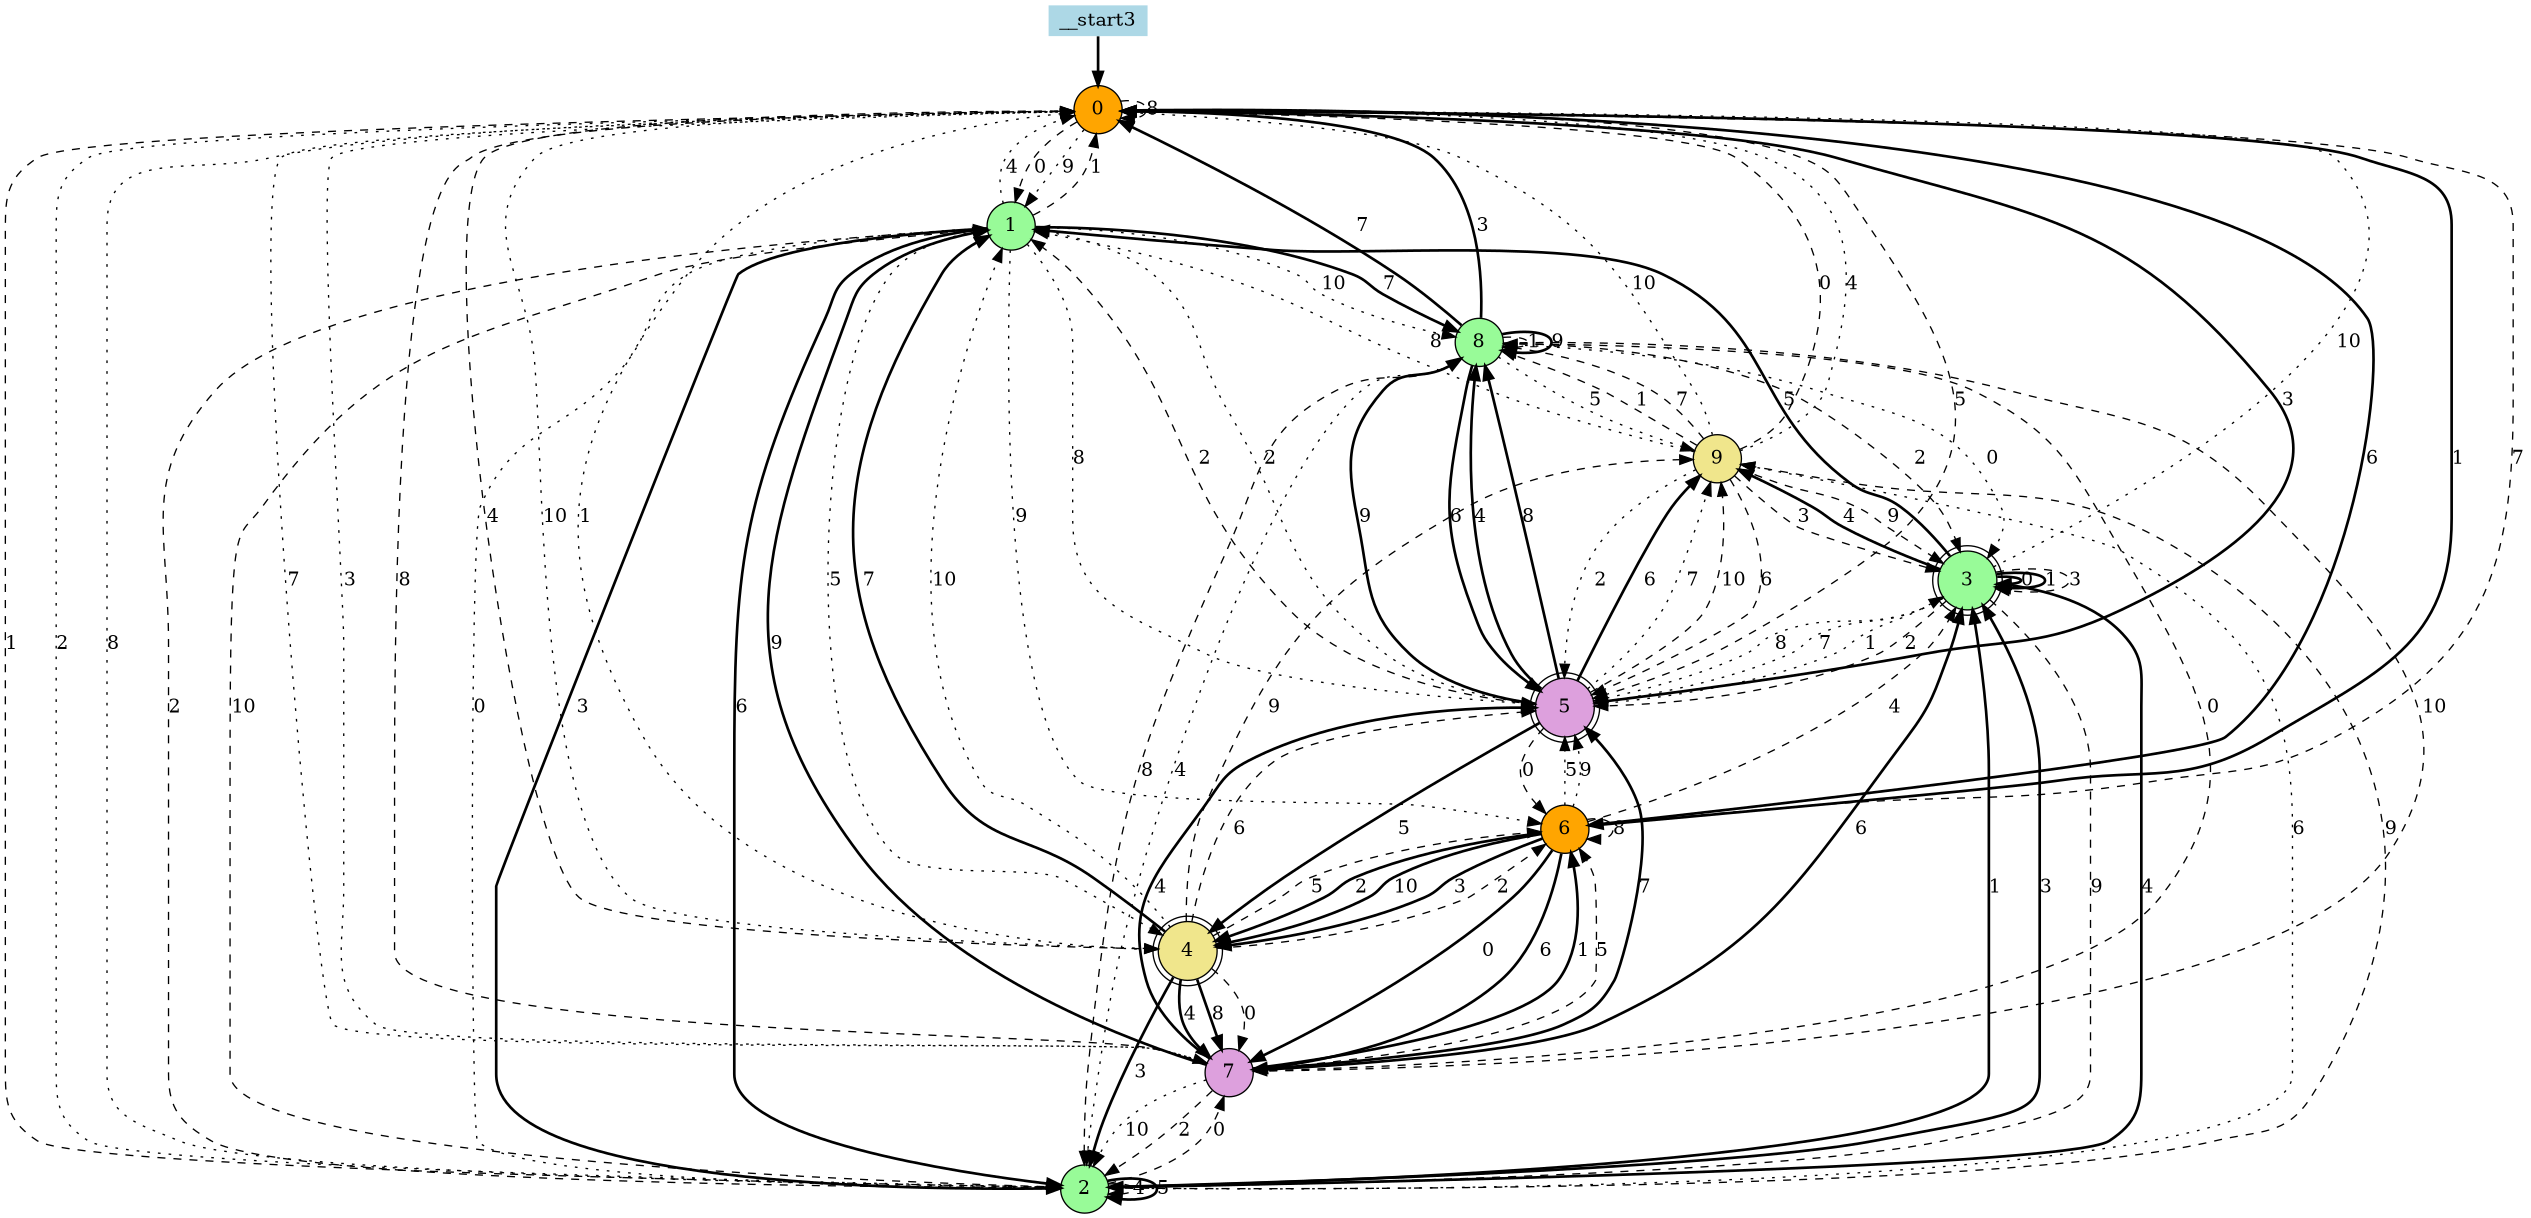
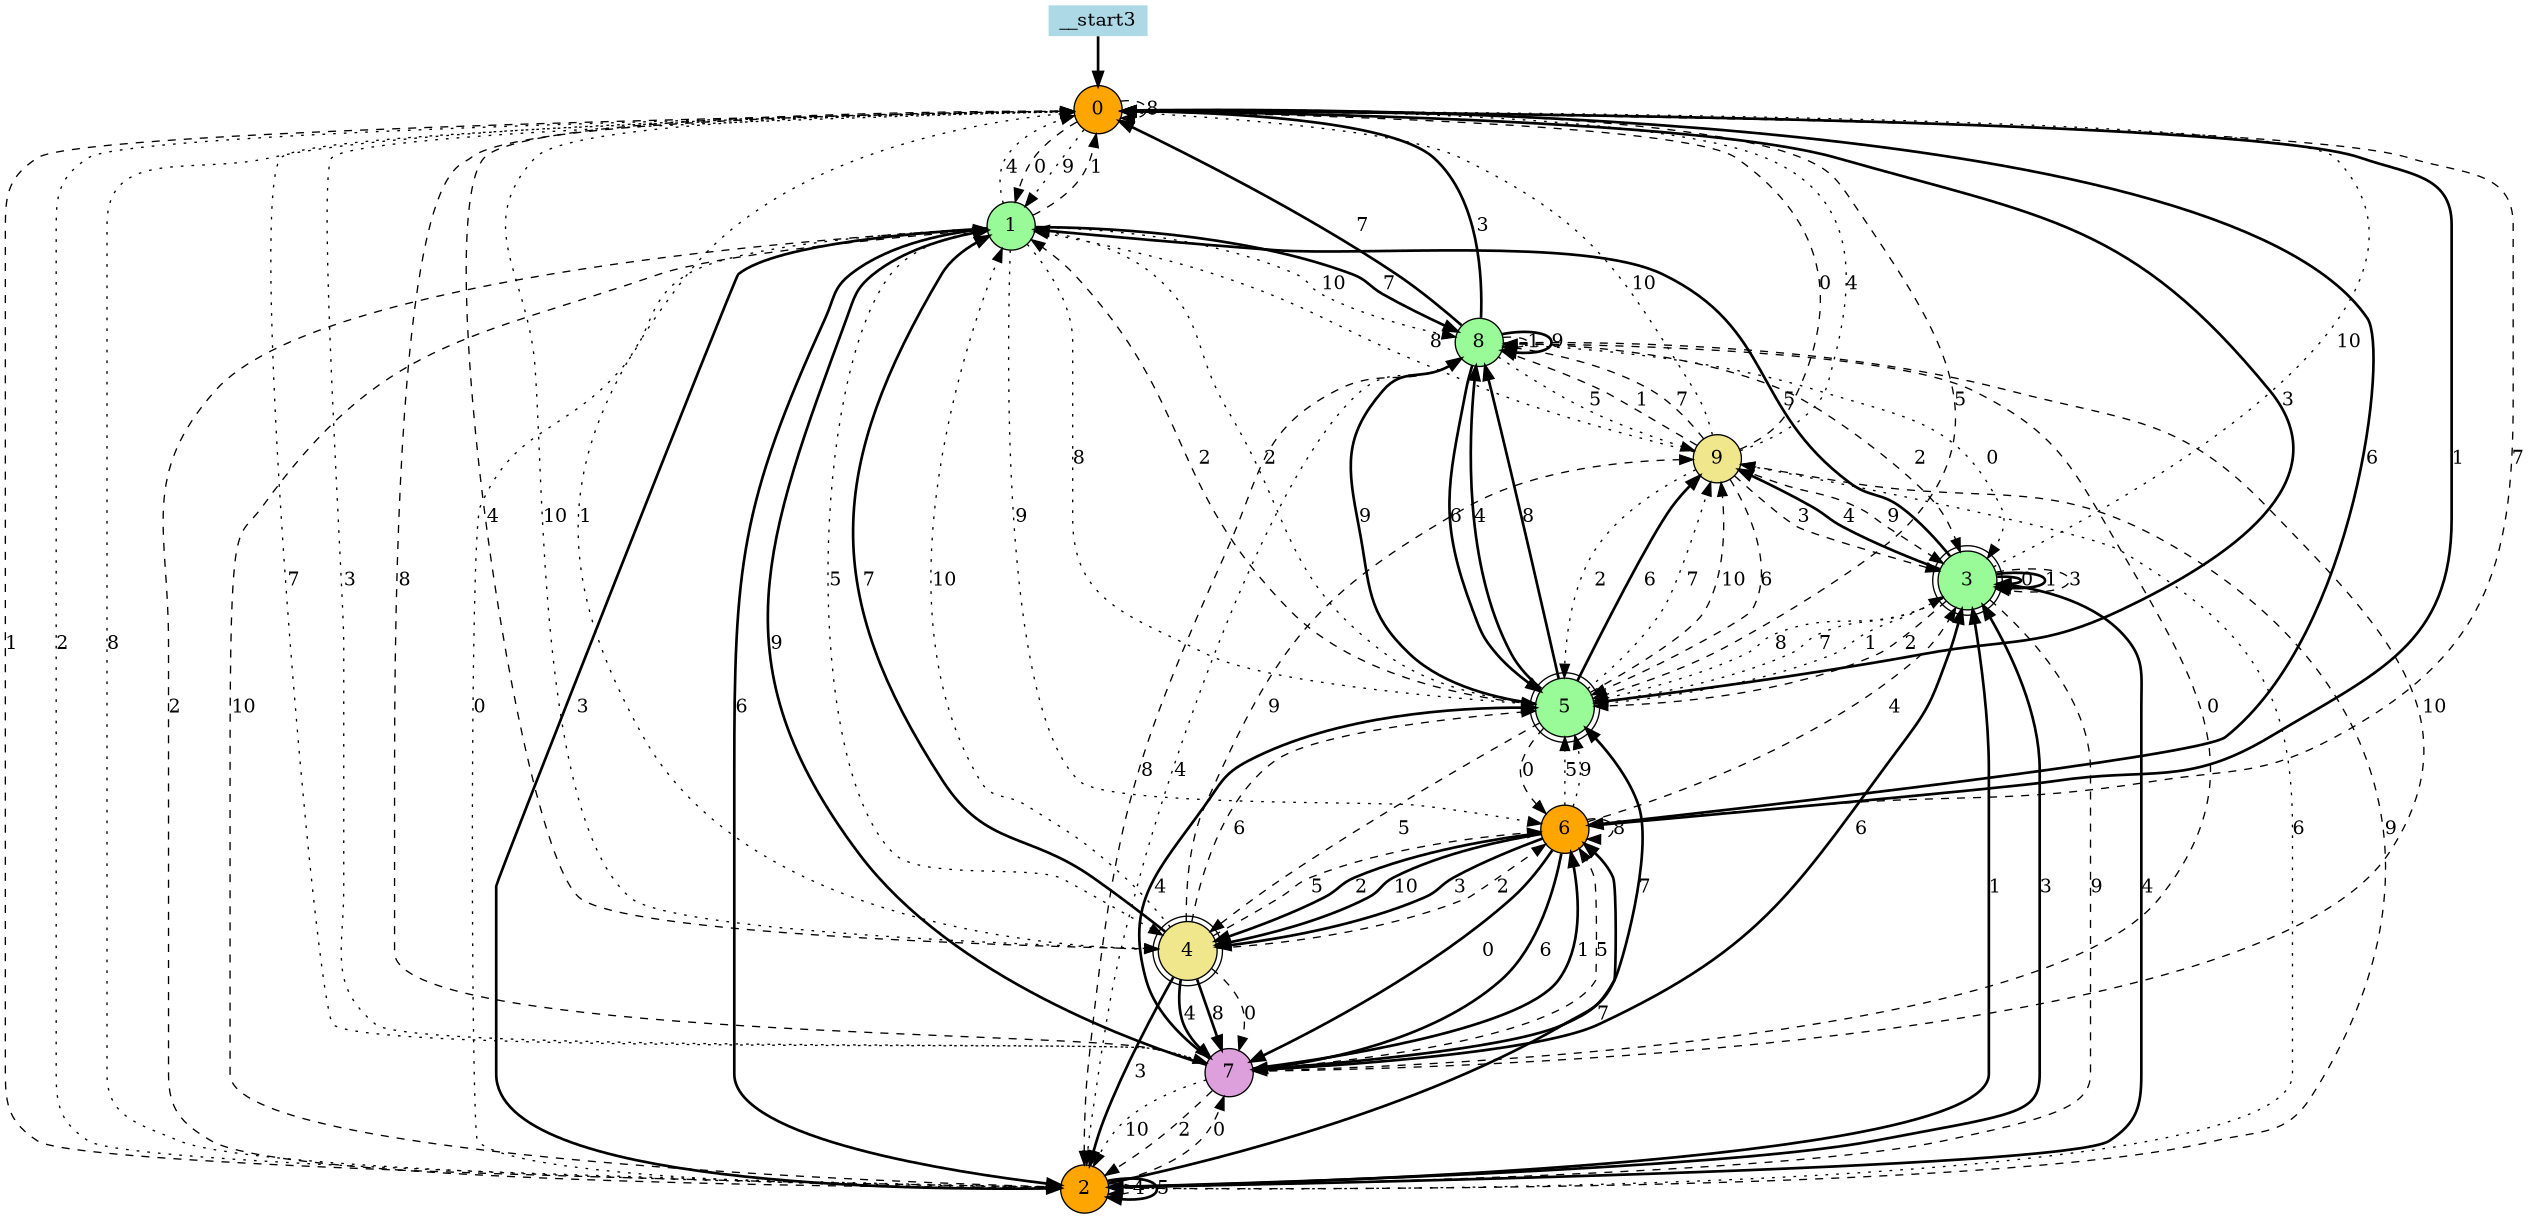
  digraph {
    node [fillcolor=palegreen shape=circle style=filled]
    edge [style=dashed]
    n1 [fillcolor=orange label=0]
    n2 [label=1]
-   n3 [label=2]
+   n3 [fillcolor=orange label=2]
    n4 [fillcolor=khaki label=4 shape=doublecircle]
-   n5 [fillcolor=plum label=5 shape=doublecircle]
+   n5 [label=5 shape=doublecircle]
    n6 [fillcolor=orange label=6]
    n7 [fillcolor=plum label=7]
    n8 [label=8]
    n9 [label=3 shape=doublecircle]
    n10 [fillcolor=khaki label=9]
    n11 [fillcolor=lightblue height=0 label=__start3 shape=none width=0]
    n1 -> n1 [label=8]
    n1 -> n2 [label=0]
    n1 -> n2 [label=9 style=dotted]
    n1 -> n3 [label=1]
    n1 -> n3 [label=2 style=dotted]
    n1 -> n4 [label=4]
    n1 -> n4 [label=10 style=dotted]
    n1 -> n5 [label=5]
    n1 -> n6 [label=6 style=bold]
    n1 -> n7 [label=7 style=dotted]
    n2 -> n1 [label=1]
    n2 -> n1 [label=4 style=dotted]
    n2 -> n3 [label=0 style=dotted]
    n2 -> n3 [label=3 style=bold]
    n2 -> n3 [label=6 style=bold]
    n2 -> n4 [label=5 style=dotted]
    n2 -> n5 [label=2 style=dotted]
    n2 -> n5 [label=8 style=dotted]
    n2 -> n6 [label=9 style=dotted]
    n2 -> n8 [label=7 style=bold]
    n2 -> n8 [label=10 style=dotted]
    n3 -> n1 [label=8 style=dotted]
    n3 -> n2 [label=2]
    n3 -> n2 [label=10]
    n3 -> n3 [label=4]
    n3 -> n3 [label=5 style=bold]
+   n3 -> n6 [label=7 style=bold]
    n3 -> n7 [label=0]
    n3 -> n9 [label=1 style=bold]
    n3 -> n9 [label=3 style=bold]
    n3 -> n10 [label=6 style=dotted]
    n3 -> n10 [label=9]
    n4 -> n1 [label=1 style=dotted]
    n4 -> n2 [label=7 style=bold]
    n4 -> n2 [label=10 style=dotted]
    n4 -> n3 [label=3 style=bold]
    n4 -> n5 [label=6]
    n4 -> n6 [label=2]
    n4 -> n6 [label=5]
    n4 -> n7 [label=0]
    n4 -> n7 [label=4 style=bold]
    n4 -> n7 [label=8 style=bold]
    n4 -> n10 [label=9]
    n5 -> n1 [label=3 style=bold]
    n5 -> n2 [label=2]
-   n5 -> n4 [label=5 style=bold]
+   n5 -> n4 [label=5]
    n5 -> n6 [label=0]
    n5 -> n8 [label=4 style=bold]
    n5 -> n8 [label=8 style=bold]
    n5 -> n8 [label=9 style=bold]
    n5 -> n9 [label=1 style=dotted]
    n5 -> n10 [label=6 style=bold]
    n5 -> n10 [label=7 style=dotted]
    n5 -> n10 [label=10]
    n6 -> n1 [label=1 style=bold]
    n6 -> n1 [label=7]
    n6 -> n4 [label=2 style=bold]
    n6 -> n4 [label=3 style=bold]
    n6 -> n4 [label=10 style=bold]
    n6 -> n5 [label=5 style=dotted]
    n6 -> n5 [label=9 style=dotted]
    n6 -> n6 [label=8]
    n6 -> n7 [label=0 style=bold]
    n6 -> n7 [label=6 style=bold]
    n6 -> n9 [label=4]
    n7 -> n1 [label=3 style=dotted]
    n7 -> n1 [label=8]
    n7 -> n2 [label=9 style=bold]
    n7 -> n3 [label=2]
    n7 -> n3 [label=10 style=dotted]
    n7 -> n5 [label=4 style=bold]
    n7 -> n5 [label=7 style=bold]
    n7 -> n6 [label=1 style=bold]
    n7 -> n6 [label=5]
    n7 -> n8 [label=0]
    n7 -> n9 [label=6 style=bold]
    n8 -> n1 [label=3 style=bold]
    n8 -> n1 [label=7 style=bold]
    n8 -> n3 [label=4 style=dotted]
    n8 -> n3 [label=8]
    n8 -> n5 [label=6 style=bold]
    n8 -> n7 [label=10]
    n8 -> n8 [label=1]
    n8 -> n8 [label=9 style=bold]
    n8 -> n9 [label=0 style=dotted]
    n8 -> n9 [label=2]
    n8 -> n10 [label=5 style=dotted]
    n9 -> n1 [label=10 style=dotted]
    n9 -> n2 [label=5 style=bold]
    n9 -> n3 [label=4 style=bold]
    n9 -> n3 [label=9]
    n9 -> n5 [label=2]
    n9 -> n5 [label=7 style=dotted]
    n9 -> n5 [label=8 style=dotted]
    n9 -> n9 [label=0 style=bold]
    n9 -> n9 [label=1 style=bold]
    n9 -> n9 [label=3]
    n9 -> n10 [label=4 style=bold]
    n10 -> n1 [label=0]
    n10 -> n1 [label=4 style=dotted]
    n10 -> n1 [label=10 style=dotted]
    n10 -> n2 [label=8 style=dotted]
    n10 -> n5 [label=2 style=dotted]
    n10 -> n5 [label=6]
    n10 -> n8 [label=1]
    n10 -> n8 [label=7]
    n10 -> n9 [label=3]
    n10 -> n9 [label=9]
    n11 -> n1 [style=bold]
  }
